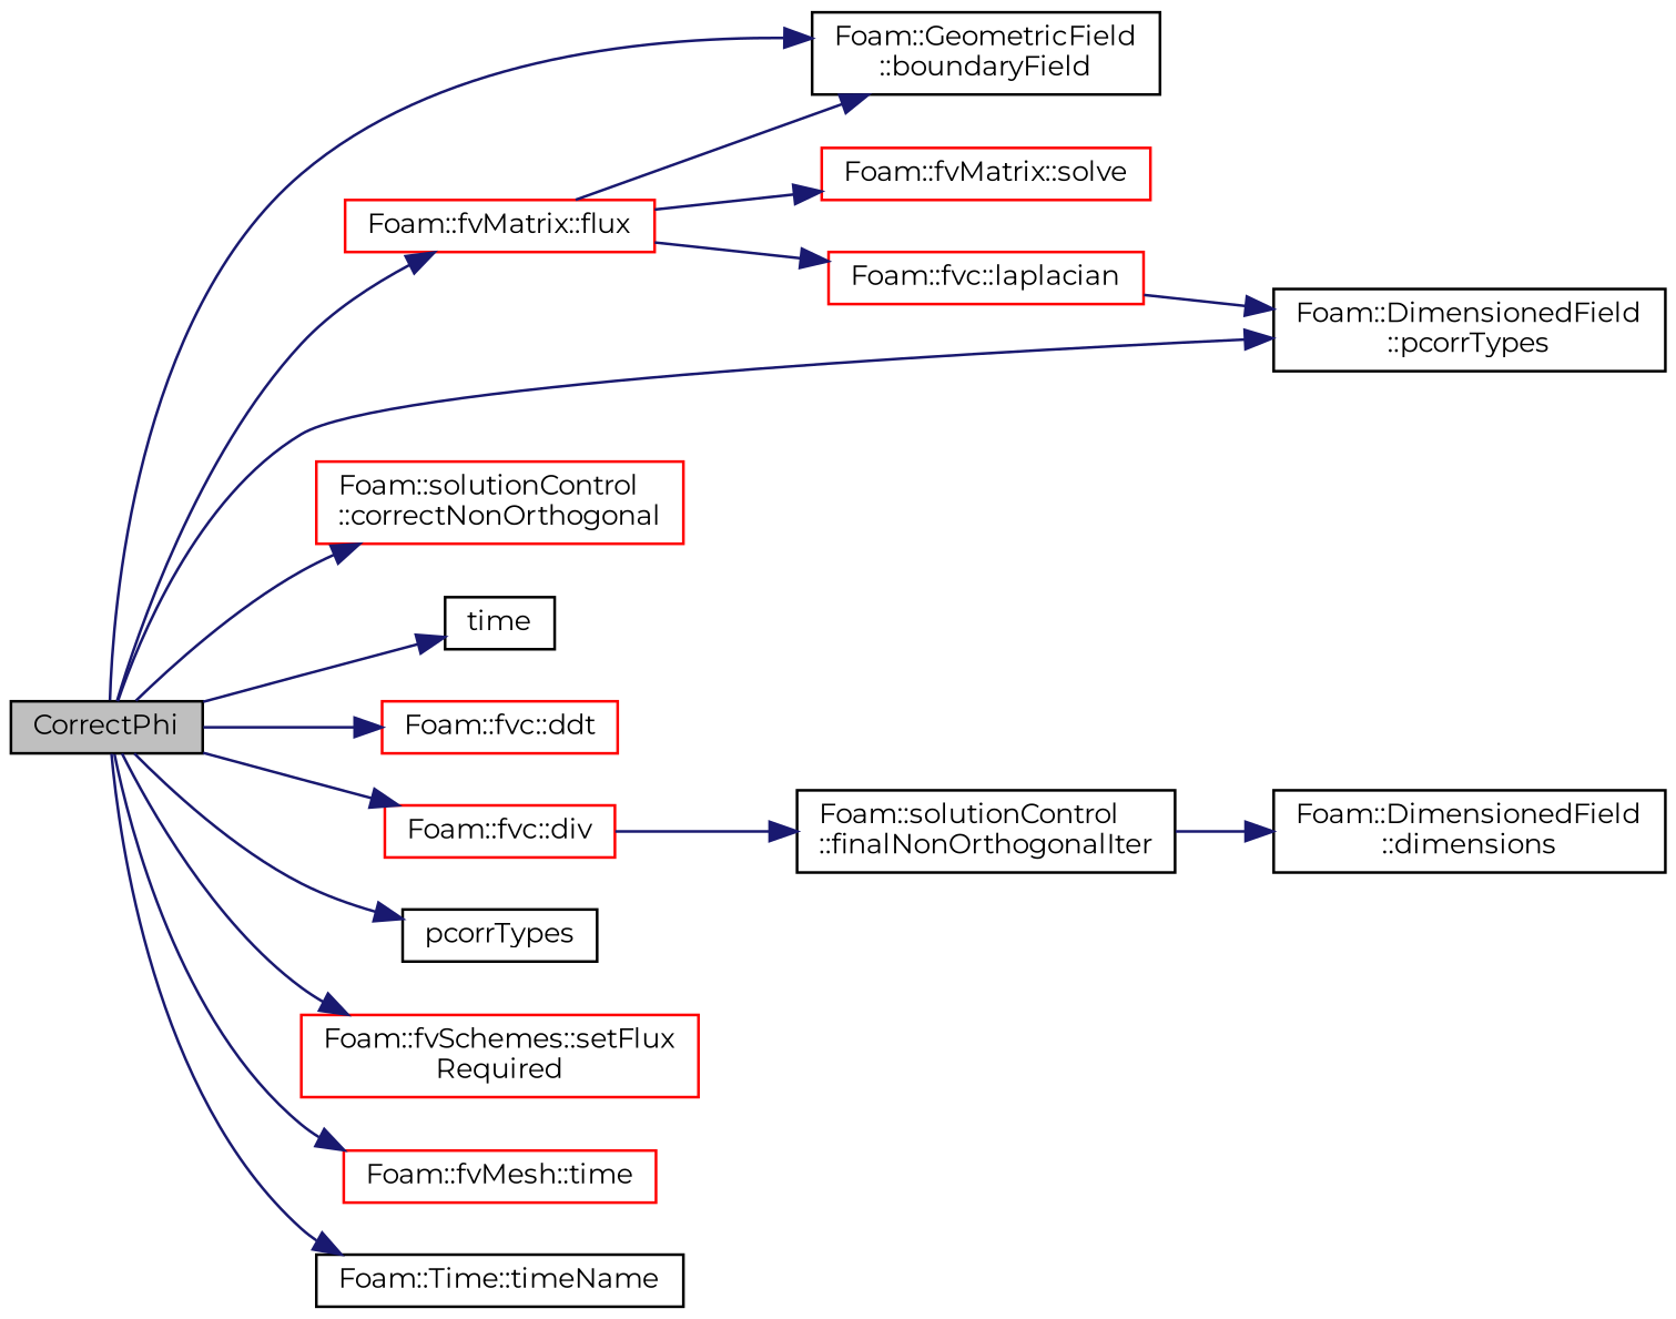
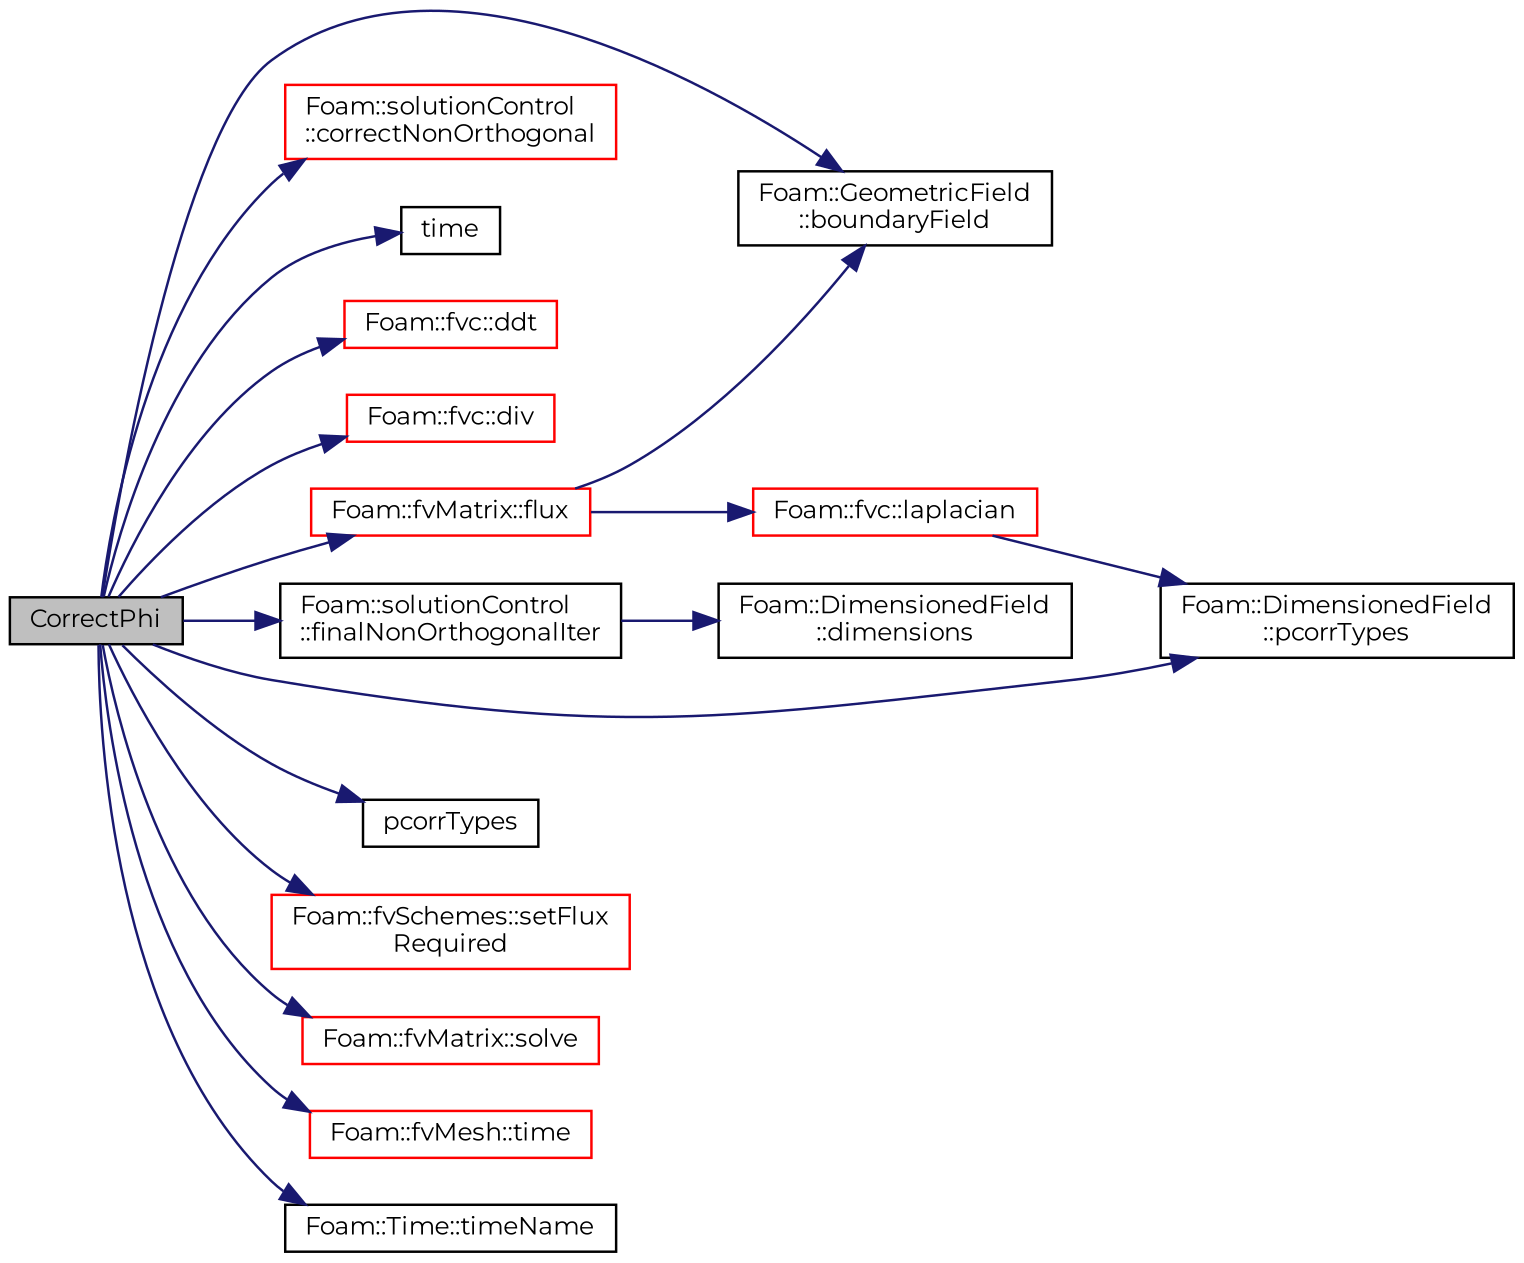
  digraph {
    fontname=Montserrat
    rankdir=LR
    node [color=black fontname=Montserrat fontsize=10 shape=record]
    edge [color=midnightblue fontname=Montserrat fontsize=10 labelfontname=Helvetica labelfontsize=10 style=solid]
    n1 [fillcolor=grey75 fontcolor=black height=0.2 label=CorrectPhi style=filled width=0.4]
    n2 [height=0.2 label="Foam::GeometricField\l::boundaryField" width=0.4]
    n3 [color=red height=0.2 label="Foam::solutionControl\l::correctNonOrthogonal" width=0.4]
    n4 [height=0.2 label=time width=0.4]
    n5 [color=red height=0.2 label="Foam::fvc::ddt" width=0.4]
    n6 [color=red height=0.2 label="Foam::fvc::div" width=0.4]
    n7 [height=0.2 label="Foam::solutionControl\l::finalNonOrthogonalIter" width=0.4]
    n8 [color=red height=0.2 label="Foam::fvMatrix::flux" width=0.4]
    n9 [height=0.2 label="Foam::DimensionedField\l::pcorrTypes" width=0.4]
    n10 [height=0.2 label=pcorrTypes width=0.4]
    n11 [color=red height=0.2 label="Foam::fvSchemes::setFlux\lRequired" width=0.4]
    n12 [color=red height=0.2 label="Foam::fvMatrix::solve" width=0.4]
    n13 [color=red height=0.2 label="Foam::fvMesh::time" width=0.4]
    n14 [height=0.2 label="Foam::Time::timeName" width=0.4]
    n15 [height=0.2 label="Foam::DimensionedField\l::dimensions" width=0.4]
    n16 [color=red height=0.2 label="Foam::fvc::laplacian" width=0.4]
    n1 -> n2
    n1 -> n3
    n1 -> n4
    n1 -> n5
    n1 -> n6
-   n6 -> n7
+   n1 -> n7
    n1 -> n8
    n1 -> n9
    n1 -> n10
    n1 -> n11
-   n8 -> n12
+   n1 -> n12
    n1 -> n13
    n1 -> n14
    n7 -> n15
    n8 -> n2
    n8 -> n16
    n16 -> n9
  }
